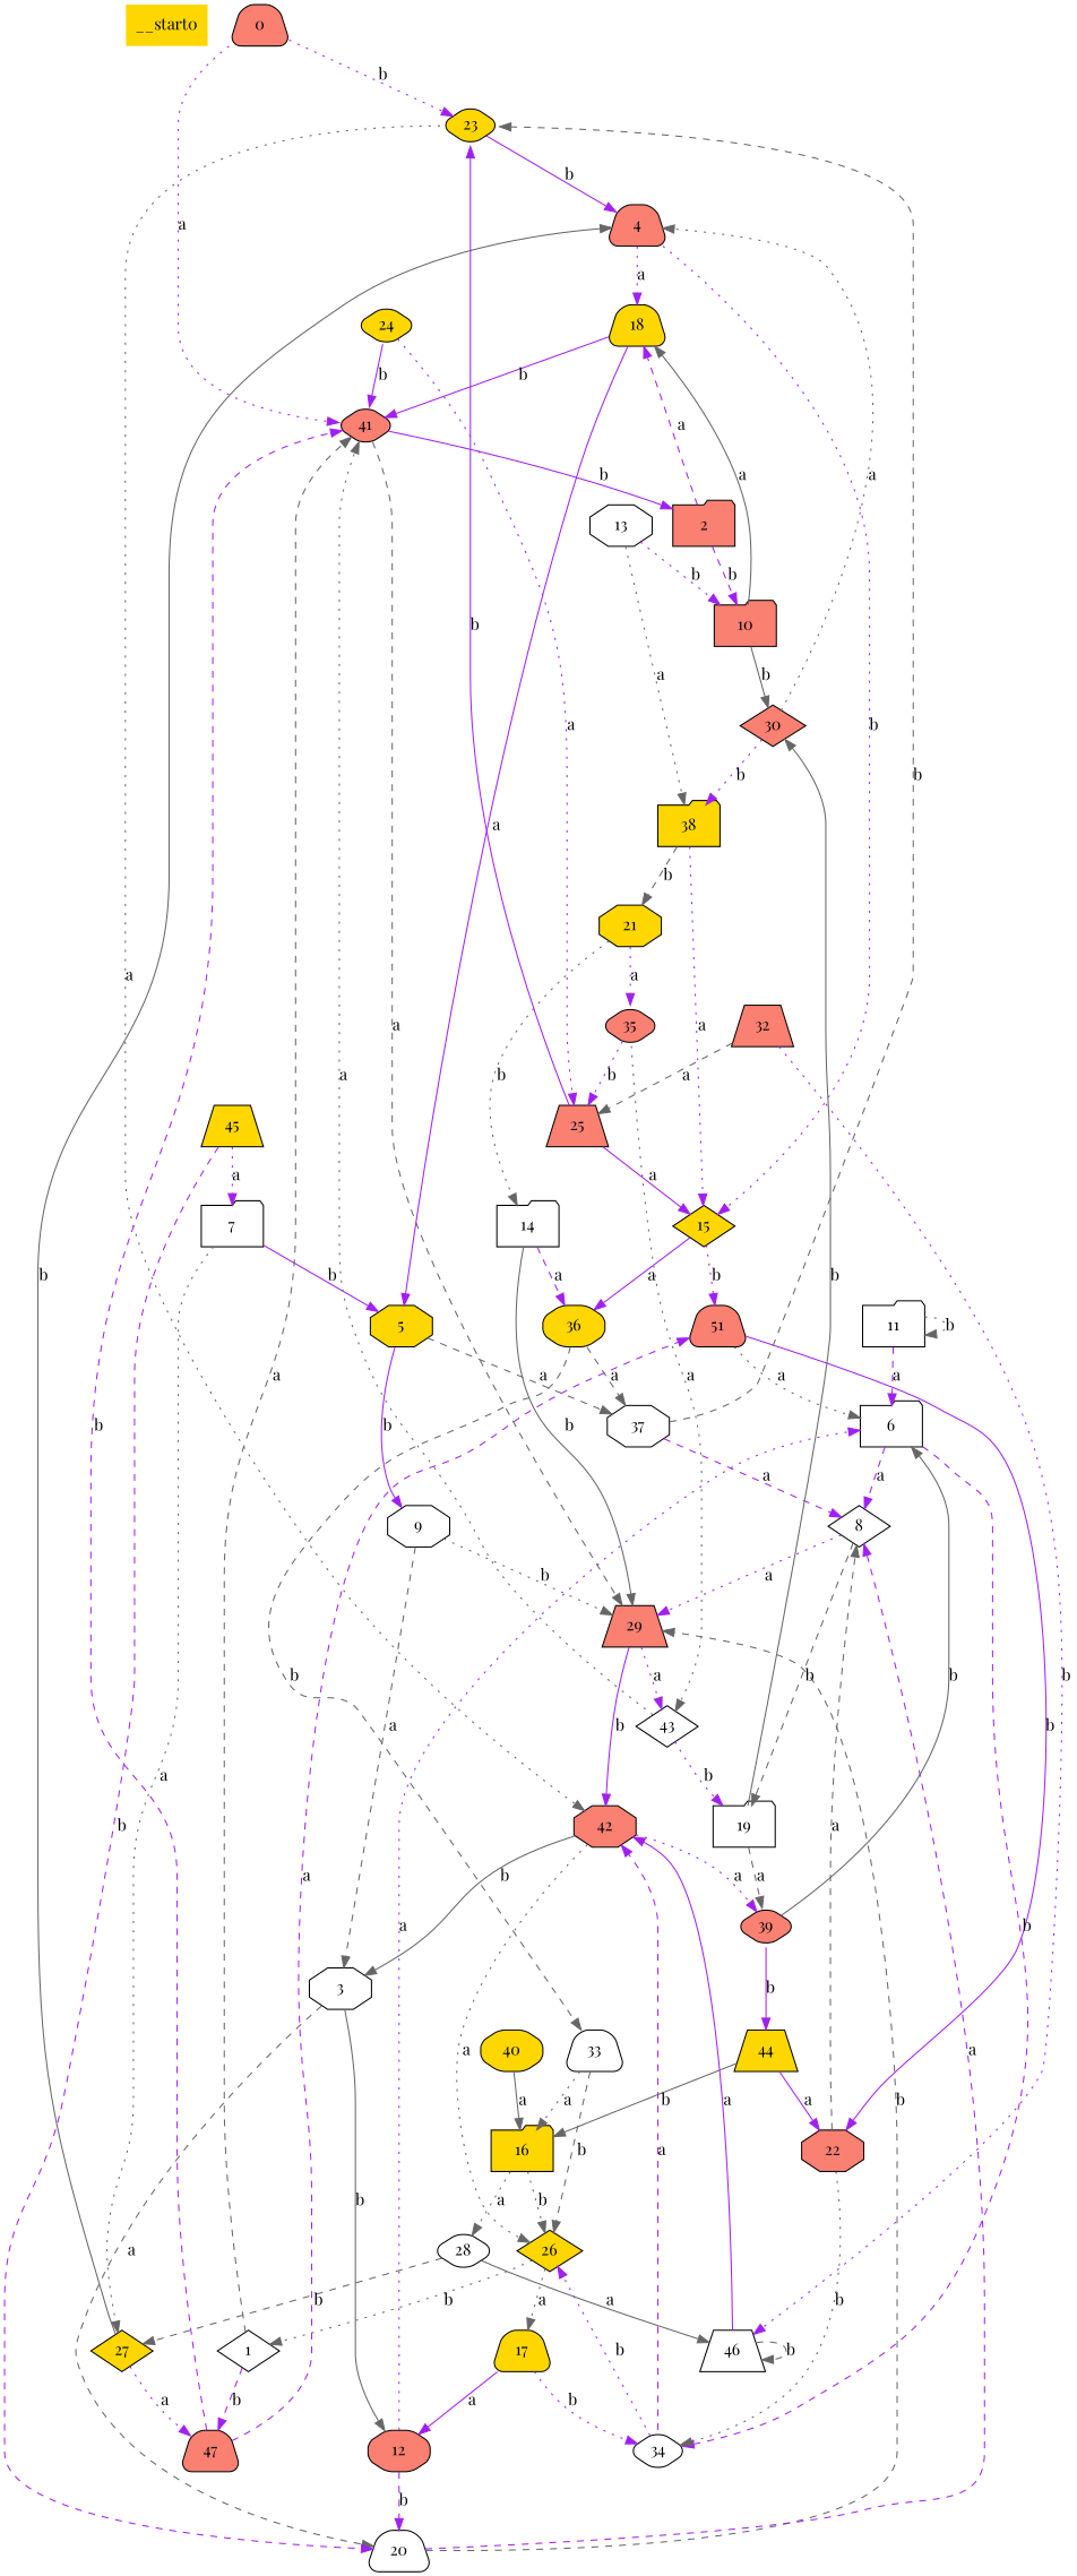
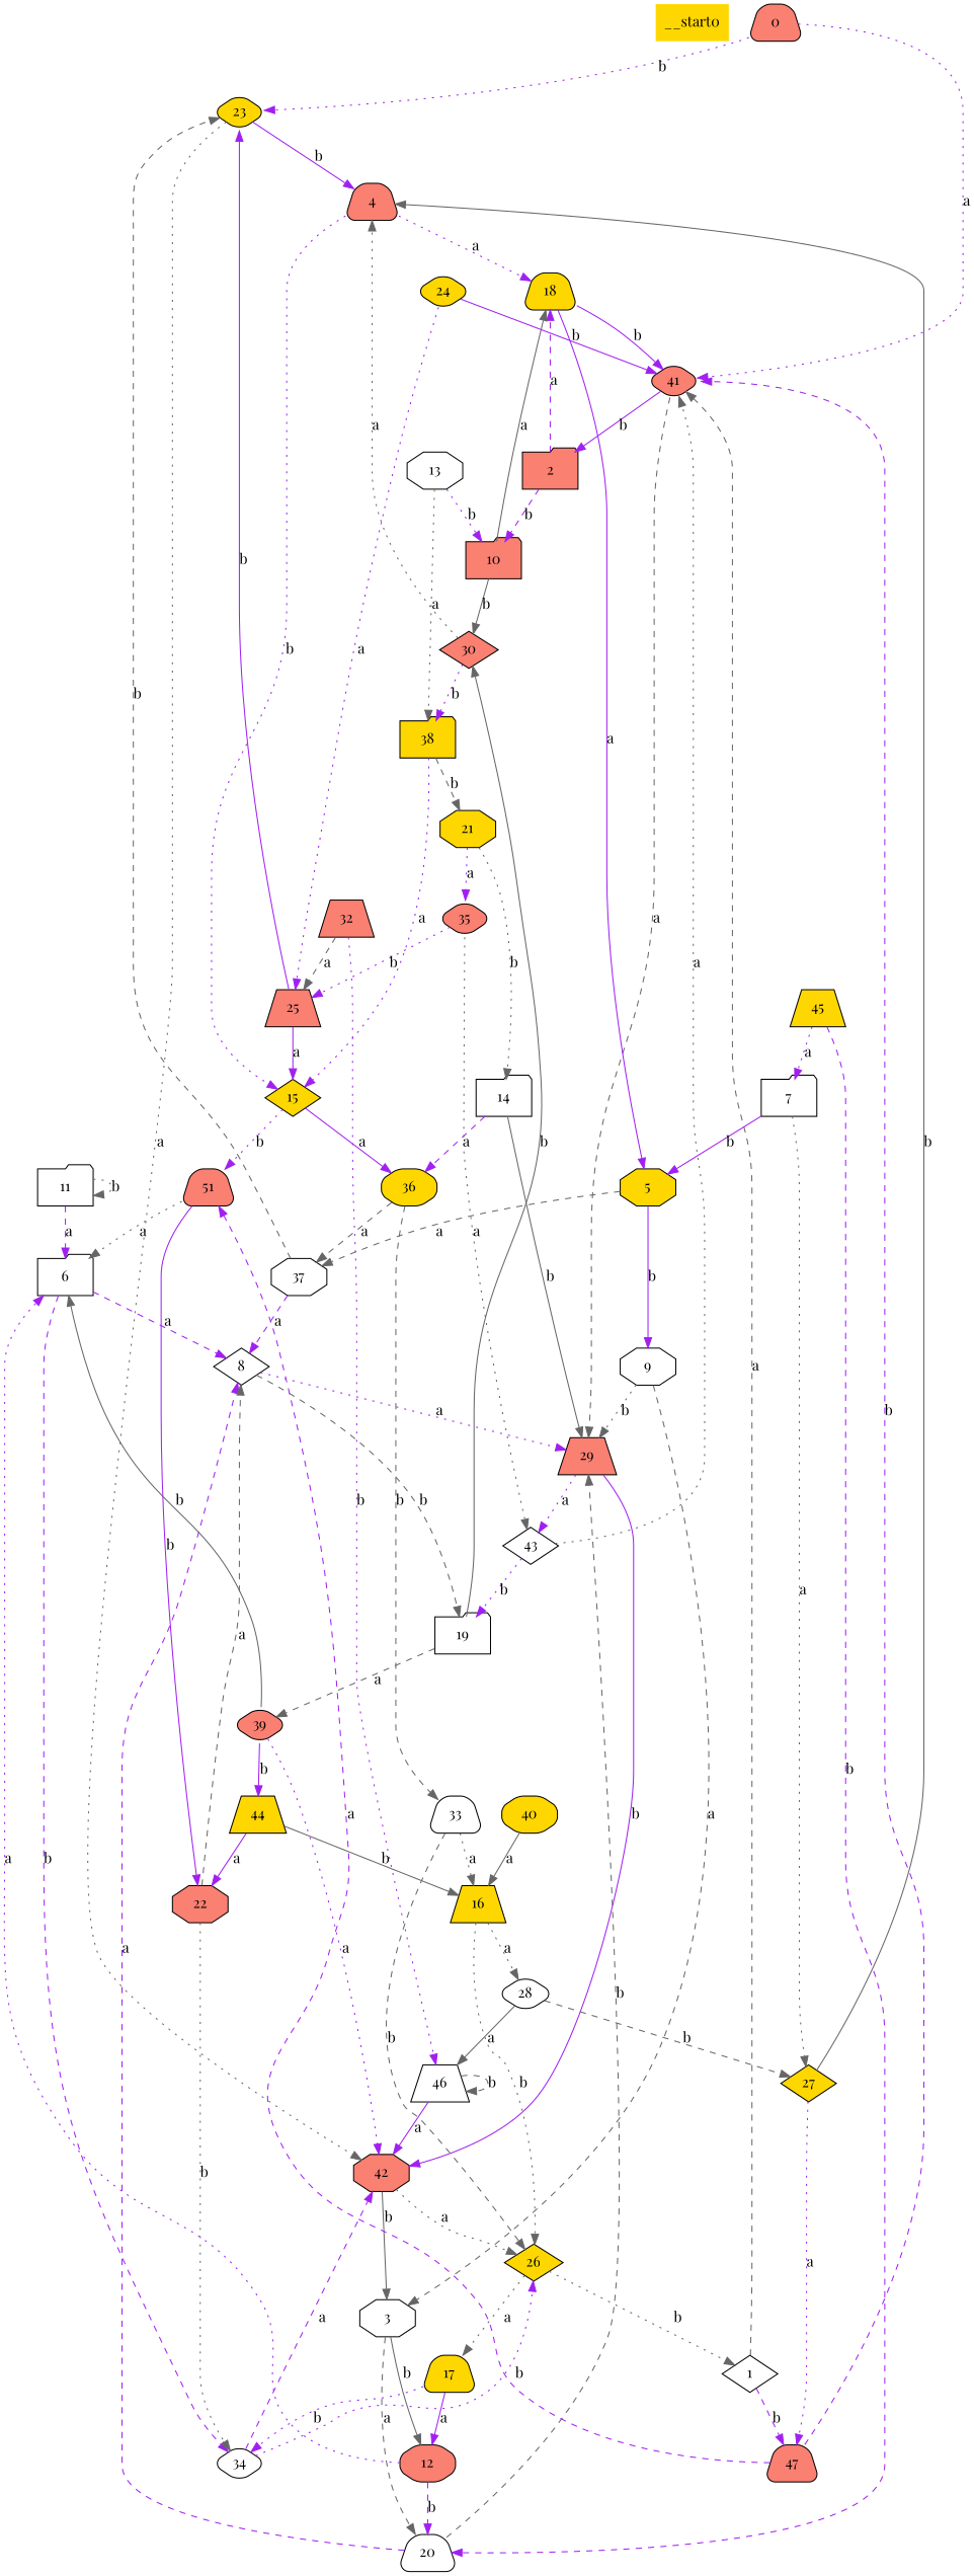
  digraph {
    fontname="Playfair Display"
    rankdir=TB
    node [fillcolor=white fontname="Playfair Display" shape=trapezium style=filled color=black]
    edge [color=purple fontname="Playfair Display" style=dotted]
    __start0 [fillcolor=gold shape=none color=""]
    n2 [fillcolor=salmon label=0 style="rounded,filled"]
    n3 [fillcolor=gold label=23 shape=diamond style="rounded,filled"]
    n4 [fillcolor=salmon label=41 shape=diamond style="rounded,filled"]
    n5 [fillcolor=salmon label=4 style="rounded,filled"]
    n6 [fillcolor=salmon label=42 shape=octagon]
    n7 [fillcolor=salmon label=2 shape=folder]
    n8 [fillcolor=salmon label=29]
    n9 [label=1 shape=diamond]
    n10 [fillcolor=salmon label=47 style="rounded,filled"]
    n11 [fillcolor=salmon label=51 style="rounded,filled"]
    n12 [fillcolor=salmon label=10 shape=folder style="rounded,filled"]
    n13 [fillcolor=gold label=18 style="rounded,filled"]
    n14 [fillcolor=salmon label=30 shape=diamond]
    n15 [fillcolor=gold label=5 shape=octagon]
    n16 [label=3 shape=octagon]
    n17 [fillcolor=salmon label=12 shape=octagon style="rounded,filled"]
    n18 [label=20 style="rounded,filled"]
    n19 [label=6 shape=folder]
    n20 [label=8 shape=diamond]
    n21 [fillcolor=gold label=15 shape=diamond]
    n22 [fillcolor=gold label=36 shape=octagon style="rounded,filled"]
    n23 [label=9 shape=octagon]
    n24 [label=37 shape=octagon]
    n25 [label=34 shape=diamond style="rounded,filled"]
    n26 [label=19 shape=folder]
    n27 [fillcolor=gold label=26 shape=diamond]
    n28 [label=7 shape=folder style="rounded,filled"]
    n29 [fillcolor=gold label=27 shape=diamond]
    n30 [fillcolor=salmon label=39 shape=diamond style="rounded,filled"]
    n31 [label=43 shape=diamond]
    n32 [fillcolor=gold label=38 shape=folder style="rounded,filled"]
    n33 [label=11 shape=folder style="rounded,filled"]
    n34 [label=13 shape=octagon]
    n35 [fillcolor=gold label=21 shape=octagon]
    n36 [label=14 shape=folder style="rounded,filled"]
    n37 [label=33 style="rounded,filled"]
    n38 [fillcolor=salmon label=22 shape=octagon]
-   n39 [fillcolor=gold label=16 shape=folder]
+   n39 [fillcolor=gold label=16]
    n40 [label=28 shape=diamond style="rounded,filled"]
    n41 [fillcolor=gold label=17 style="rounded,filled"]
    n42 [label=46]
    n43 [fillcolor=gold label=44]
    n44 [fillcolor=salmon label=35 shape=diamond style="rounded,filled"]
    n45 [fillcolor=salmon label=25]
    n46 [fillcolor=gold label=24 shape=diamond style="rounded,filled"]
    n47 [fillcolor=salmon label=32]
    n48 [fillcolor=gold label=40 shape=octagon style="rounded,filled"]
    n49 [fillcolor=gold label=45]
    n2 -> n3 [label=b]
    n2 -> n4 [label=a]
    n3 -> n5 [label=b style=solid]
    n3 -> n6 [color=gray40 label=a]
    n4 -> n7 [label=b style=solid]
    n4 -> n8 [color=gray40 label=a style=dashed]
    n5 -> n13 [label=a]
    n5 -> n21 [label=b]
    n6 -> n16 [color=gray40 label=b style=solid]
    n6 -> n27 [color=gray40 label=a]
    n7 -> n12 [label=b style=dashed]
    n7 -> n13 [label=a style=dashed]
    n8 -> n6 [label=b style=solid]
    n8 -> n31 [label=a]
    n9 -> n4 [color=gray40 label=a style=dashed]
    n9 -> n10 [label=b style=dashed]
    n10 -> n4 [label=b style=dashed]
    n10 -> n11 [label=a style=dashed]
    n11 -> n19 [color=gray40 label=a]
    n11 -> n38 [label=b style=solid]
    n12 -> n13 [color=gray40 label=a style=solid]
    n12 -> n14 [color=gray40 label=b style=solid]
    n13 -> n4 [label=b style=solid]
    n13 -> n15 [label=a style=solid]
    n14 -> n5 [color=gray40 label=a]
    n14 -> n32 [label=b]
    n15 -> n23 [label=b style=solid]
    n15 -> n24 [color=gray40 label=a style=dashed]
    n16 -> n17 [color=gray40 label=b style=solid]
    n16 -> n18 [color=gray40 label=a style=dashed]
    n17 -> n18 [label=b style=dashed]
    n17 -> n19 [label=a]
    n18 -> n8 [color=gray40 label=b style=dashed]
    n18 -> n20 [label=a style=dashed]
    n19 -> n20 [label=a style=dashed]
    n19 -> n25 [label=b style=dashed]
    n20 -> n8 [label=a]
    n20 -> n26 [color=gray40 label=b style=dashed]
    n21 -> n11 [label=b]
    n21 -> n22 [label=a style=solid]
    n22 -> n24 [color=gray40 label=a style=dashed]
    n22 -> n37 [color=gray40 label=b style=dashed]
    n23 -> n8 [color=gray40 label=b]
    n23 -> n16 [color=gray40 label=a style=dashed]
    n24 -> n3 [color=gray40 label=b style=dashed]
    n24 -> n20 [label=a style=dashed]
    n25 -> n6 [label=a style=dashed]
    n25 -> n27 [label=b]
    n26 -> n14 [color=gray40 label=b style=solid]
    n26 -> n30 [color=gray40 label=a style=dashed]
    n27 -> n9 [color=gray40 label=b]
    n27 -> n41 [color=gray40 label=a]
    n28 -> n15 [label=b style=solid]
    n28 -> n29 [color=gray40 label=a]
    n29 -> n5 [color=gray40 label=b style=solid]
    n29 -> n10 [label=a]
-   n6 -> n30 [label=a]
+   n30 -> n6 [label=a]
    n30 -> n19 [color=gray40 label=b style=solid]
    n30 -> n43 [label=b style=solid]
    n31 -> n4 [color=gray40 label=a]
    n31 -> n26 [label=b]
    n32 -> n21 [label=a]
    n32 -> n35 [color=gray40 label=b style=dashed]
    n33 -> n19 [label=a style=dashed]
    n33 -> n33 [color=gray40 label=b]
    n34 -> n12 [label=b]
    n34 -> n32 [color=gray40 label=a]
    n35 -> n36 [color=gray40 label=b]
    n35 -> n44 [label=a]
    n36 -> n8 [color=gray40 label=b style=solid]
    n36 -> n22 [label=a style=dashed]
    n37 -> n27 [color=gray40 label=b style=dashed]
    n37 -> n39 [color=gray40 label=a]
    n38 -> n20 [color=gray40 label=a style=dashed]
    n38 -> n25 [color=gray40 label=b]
    n39 -> n27 [color=gray40 label=b]
    n39 -> n40 [color=gray40 label=a]
    n40 -> n29 [color=gray40 label=b style=dashed]
    n40 -> n42 [color=gray40 label=a style=solid]
    n41 -> n17 [label=a style=solid]
    n41 -> n25 [label=b]
    n42 -> n6 [label=a style=solid]
    n42 -> n42 [color=gray40 label=b style=dashed]
    n43 -> n38 [label=a style=solid]
    n43 -> n39 [color=gray40 label=b style=solid]
    n44 -> n31 [color=gray40 label=a]
    n44 -> n45 [label=b]
    n45 -> n3 [label=b style=solid]
    n45 -> n21 [label=a style=solid]
    n46 -> n4 [label=b style=solid]
    n46 -> n45 [label=a]
    n47 -> n42 [label=b]
    n47 -> n45 [color=gray40 label=a style=dashed]
    n48 -> n39 [color=gray40 label=a style=solid]
    n49 -> n18 [label=b style=dashed]
    n49 -> n28 [label=a]
  }
